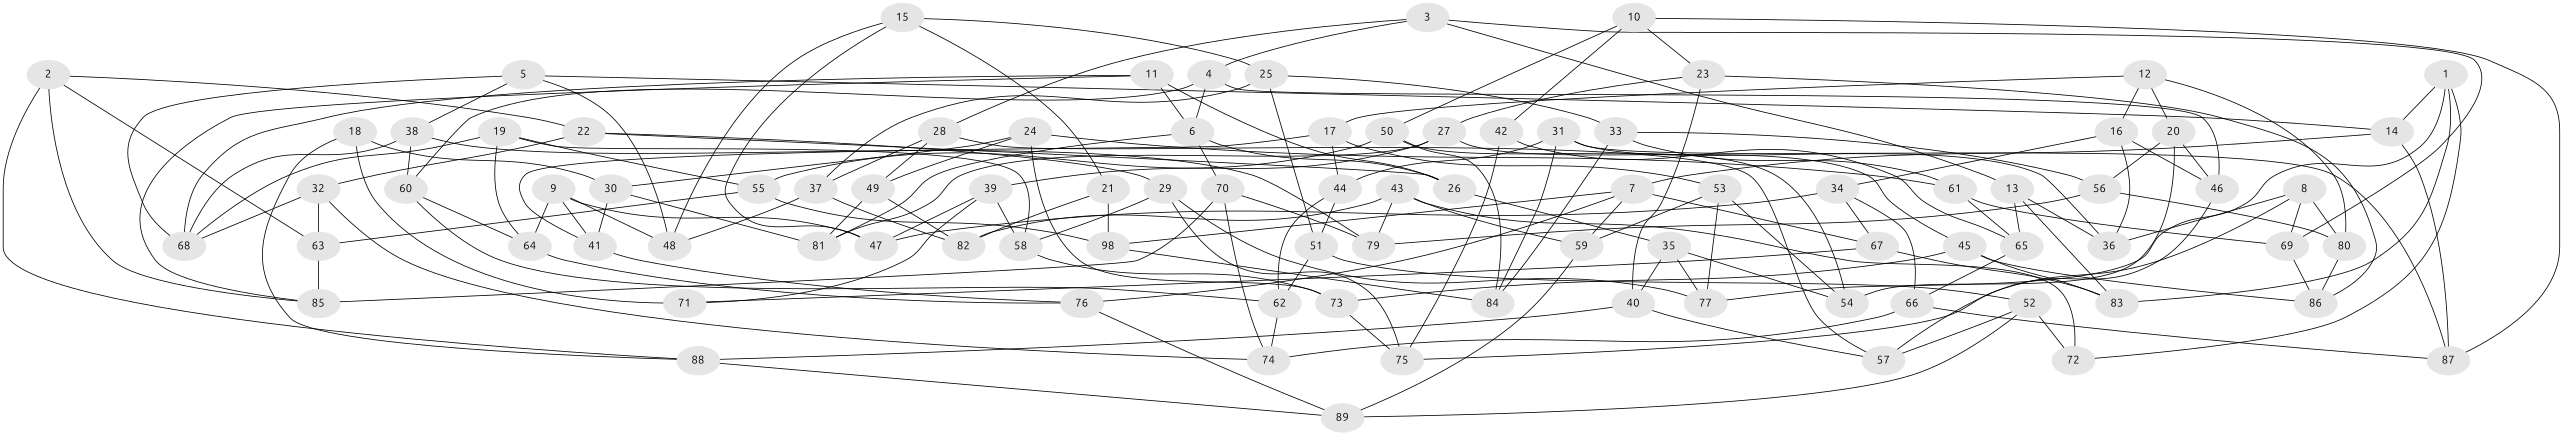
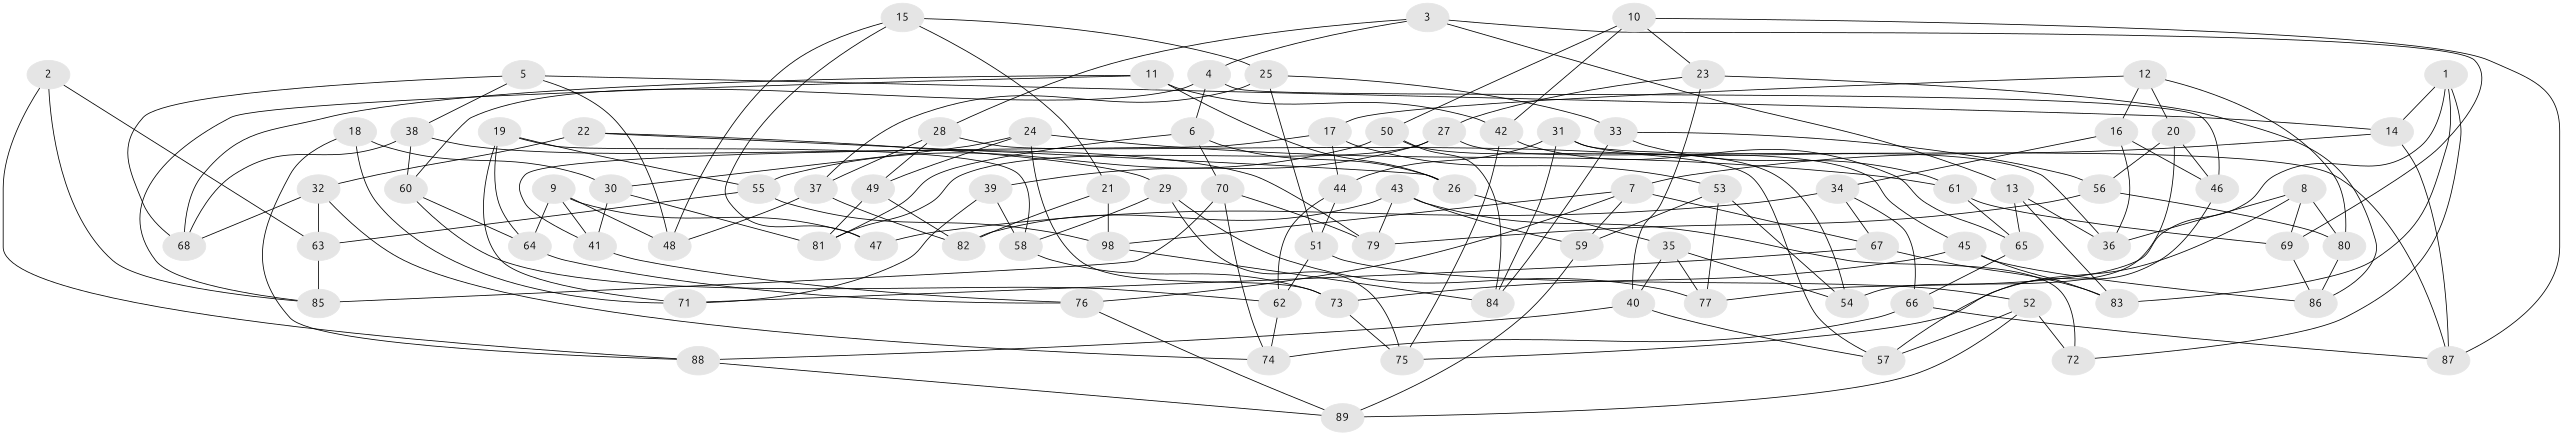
  graph {
    fontname=Ubuntu
    node [color=gray90 fontname=Ubuntu style=filled]
    edge [fontname=Ubuntu]
    1
    14
    72
    77
    83
    7
    87
    2
    22
    63
    85
    88
    26
    29
    32
    89
    3
    4
    13
    28
    69
    6
    46
    60
    36
    65
    49
    37
    57
    86
    70
    81
    64
    62
    5
    38
    48
    68
    79
    35
    74
    59
    67
    76
    n45 [label=98]
    71
    84
    8
    75
    80
    9
    41
    47
    10
    23
    42
    50
    27
    40
    55
    54
    11
    12
    16
    17
    20
    34
    44
    53
    56
    66
    18
    30
    15
    21
    25
    82
    33
    51
    19
    58
    73
    39
    45
    24
    61
    52
    31
    43
    1 -- 14
    1 -- 72
    1 -- 77
    1 -- 83
    14 -- 7
    14 -- 87
    7 -- 59
    7 -- 67
    7 -- 76
    7 -- n45
-   2 -- 22
    2 -- 63
    2 -- 85
    2 -- 88
    22 -- 26
    22 -- 29
    22 -- 32
    63 -- 85
    88 -- 89
    26 -- 35
    29 -- 77
    29 -- 75
    29 -- 58
    32 -- 63
    32 -- 68
    32 -- 74
    3 -- 4
    3 -- 13
    3 -- 28
    3 -- 69
    4 -- 6
    4 -- 46
    4 -- 60
    13 -- 83
    13 -- 36
    13 -- 65
    28 -- 49
    28 -- 37
    28 -- 57
    69 -- 86
    6 -- 26
    6 -- 70
    6 -- 81
    46 -- 57
    60 -- 64
    60 -- 62
    65 -- 66
    49 -- 81
    49 -- 82
    37 -- 48
    37 -- 82
    70 -- 85
    70 -- 79
    70 -- 74
    64 -- 76
    62 -- 74
    5 -- 14
    5 -- 38
    5 -- 48
    5 -- 68
    38 -- 60
    38 -- 68
    38 -- 79
    35 -- 77
    35 -- 40
    35 -- 54
    59 -- 89
    67 -- 83
    67 -- 71
    76 -- 89
    n45 -- 84
    8 -- 69
    8 -- 36
    8 -- 75
    8 -- 80
    80 -- 86
    9 -- 64
    9 -- 48
    9 -- 41
    9 -- 47
    41 -- 76
    10 -- 87
    10 -- 23
    10 -- 42
    10 -- 50
    23 -- 86
    23 -- 27
    23 -- 40
    42 -- 65
    42 -- 75
    50 -- 84
    50 -- 55
    50 -- 54
    27 -- 81
    27 -- 39
    27 -- 45
    40 -- 88
    40 -- 57
    55 -- 63
    55 -- n45
    11 -- 85
    11 -- 26
    11 -- 68
-   11 -- 6
+   11 -- 42
    12 -- 80
    12 -- 16
    12 -- 17
    12 -- 20
    16 -- 46
    16 -- 36
    16 -- 34
    17 -- 41
    17 -- 44
    17 -- 53
    20 -- 46
    20 -- 54
    20 -- 56
    34 -- 67
    34 -- 47
    34 -- 66
    44 -- 62
    44 -- 51
    53 -- 77
    53 -- 59
    53 -- 54
    56 -- 79
    56 -- 80
    66 -- 87
    66 -- 74
    18 -- 88
    18 -- 71
    18 -- 30
    30 -- 81
    30 -- 41
    15 -- 48
    15 -- 47
    15 -- 21
    15 -- 25
    21 -- n45
    21 -- 82
    25 -- 37
    25 -- 33
    25 -- 51
    33 -- 84
    33 -- 56
    33 -- 61
    51 -- 62
    51 -- 52
    19 -- 64
-   19 -- 68
+   19 -- 71
    19 -- 55
    19 -- 58
    58 -- 73
    73 -- 75
    39 -- 71
-   39 -- 47
    39 -- 58
    45 -- 83
    45 -- 86
    45 -- 73
    24 -- 49
    24 -- 30
    24 -- 73
    24 -- 61
    61 -- 69
    61 -- 65
    52 -- 72
    52 -- 89
    52 -- 57
    31 -- 87
    31 -- 36
    31 -- 84
    31 -- 44
    43 -- 72
    43 -- 79
    43 -- 59
    43 -- 82
  }
